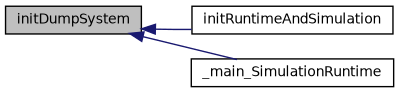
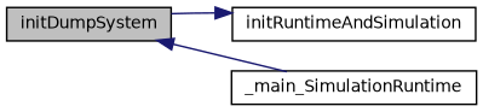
  digraph {
    rankdir=LR
    node [color=black fillcolor=white fontname=Helvetica fontsize=10 shape=record style=filled]
    edge [color=midnightblue dir=back fontname=Helvetica fontsize=10 labelfontname=Helvetica labelfontsize=10 style=solid]
    n1 [fillcolor=grey75 fontcolor=black height=0.2 label=initDumpSystem width=0.4]
    n2 [height=0.2 label=initRuntimeAndSimulation width=0.4]
    n3 [height=0.2 label=_main_SimulationRuntime width=0.4]
-   n1 -> n2
+   n2 -> n1
    n1 -> n3
  }
